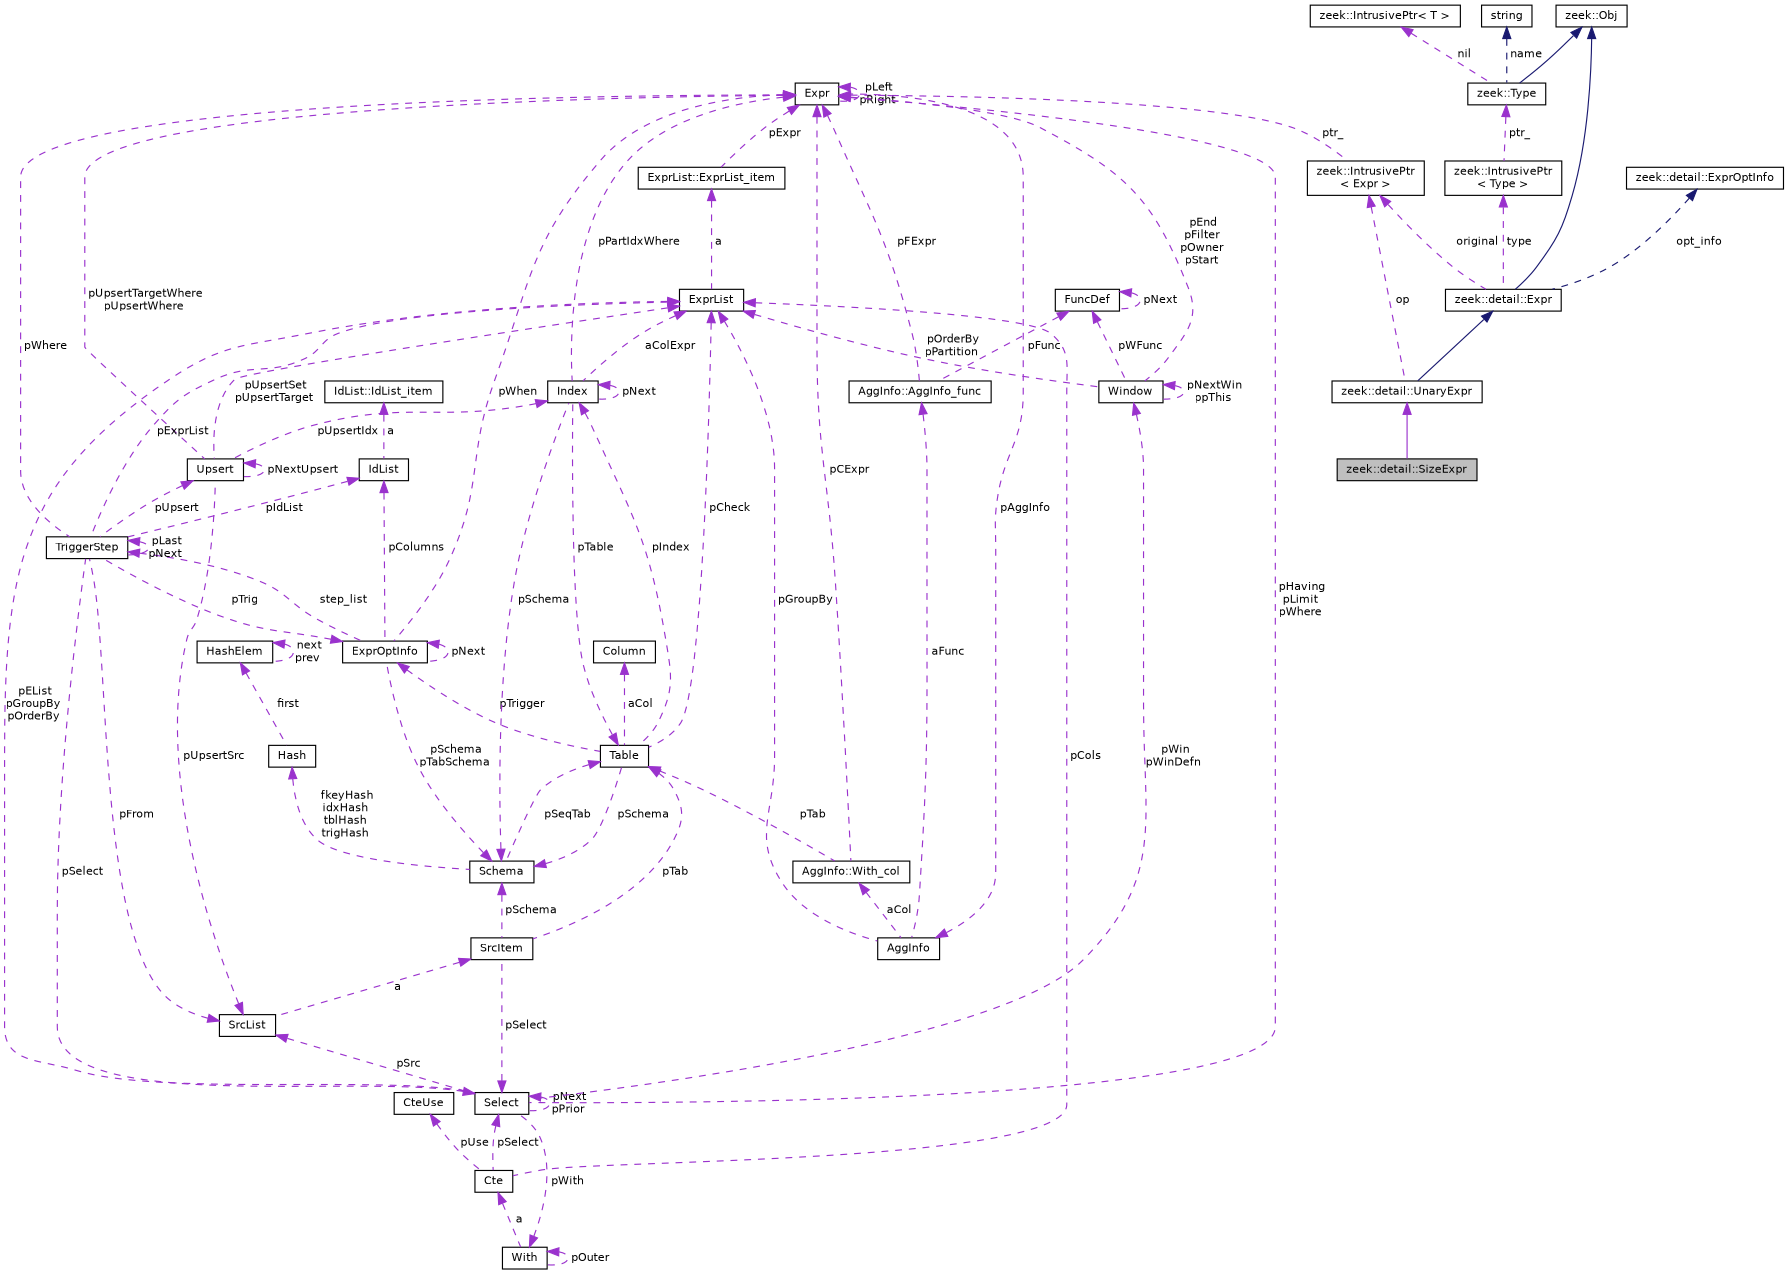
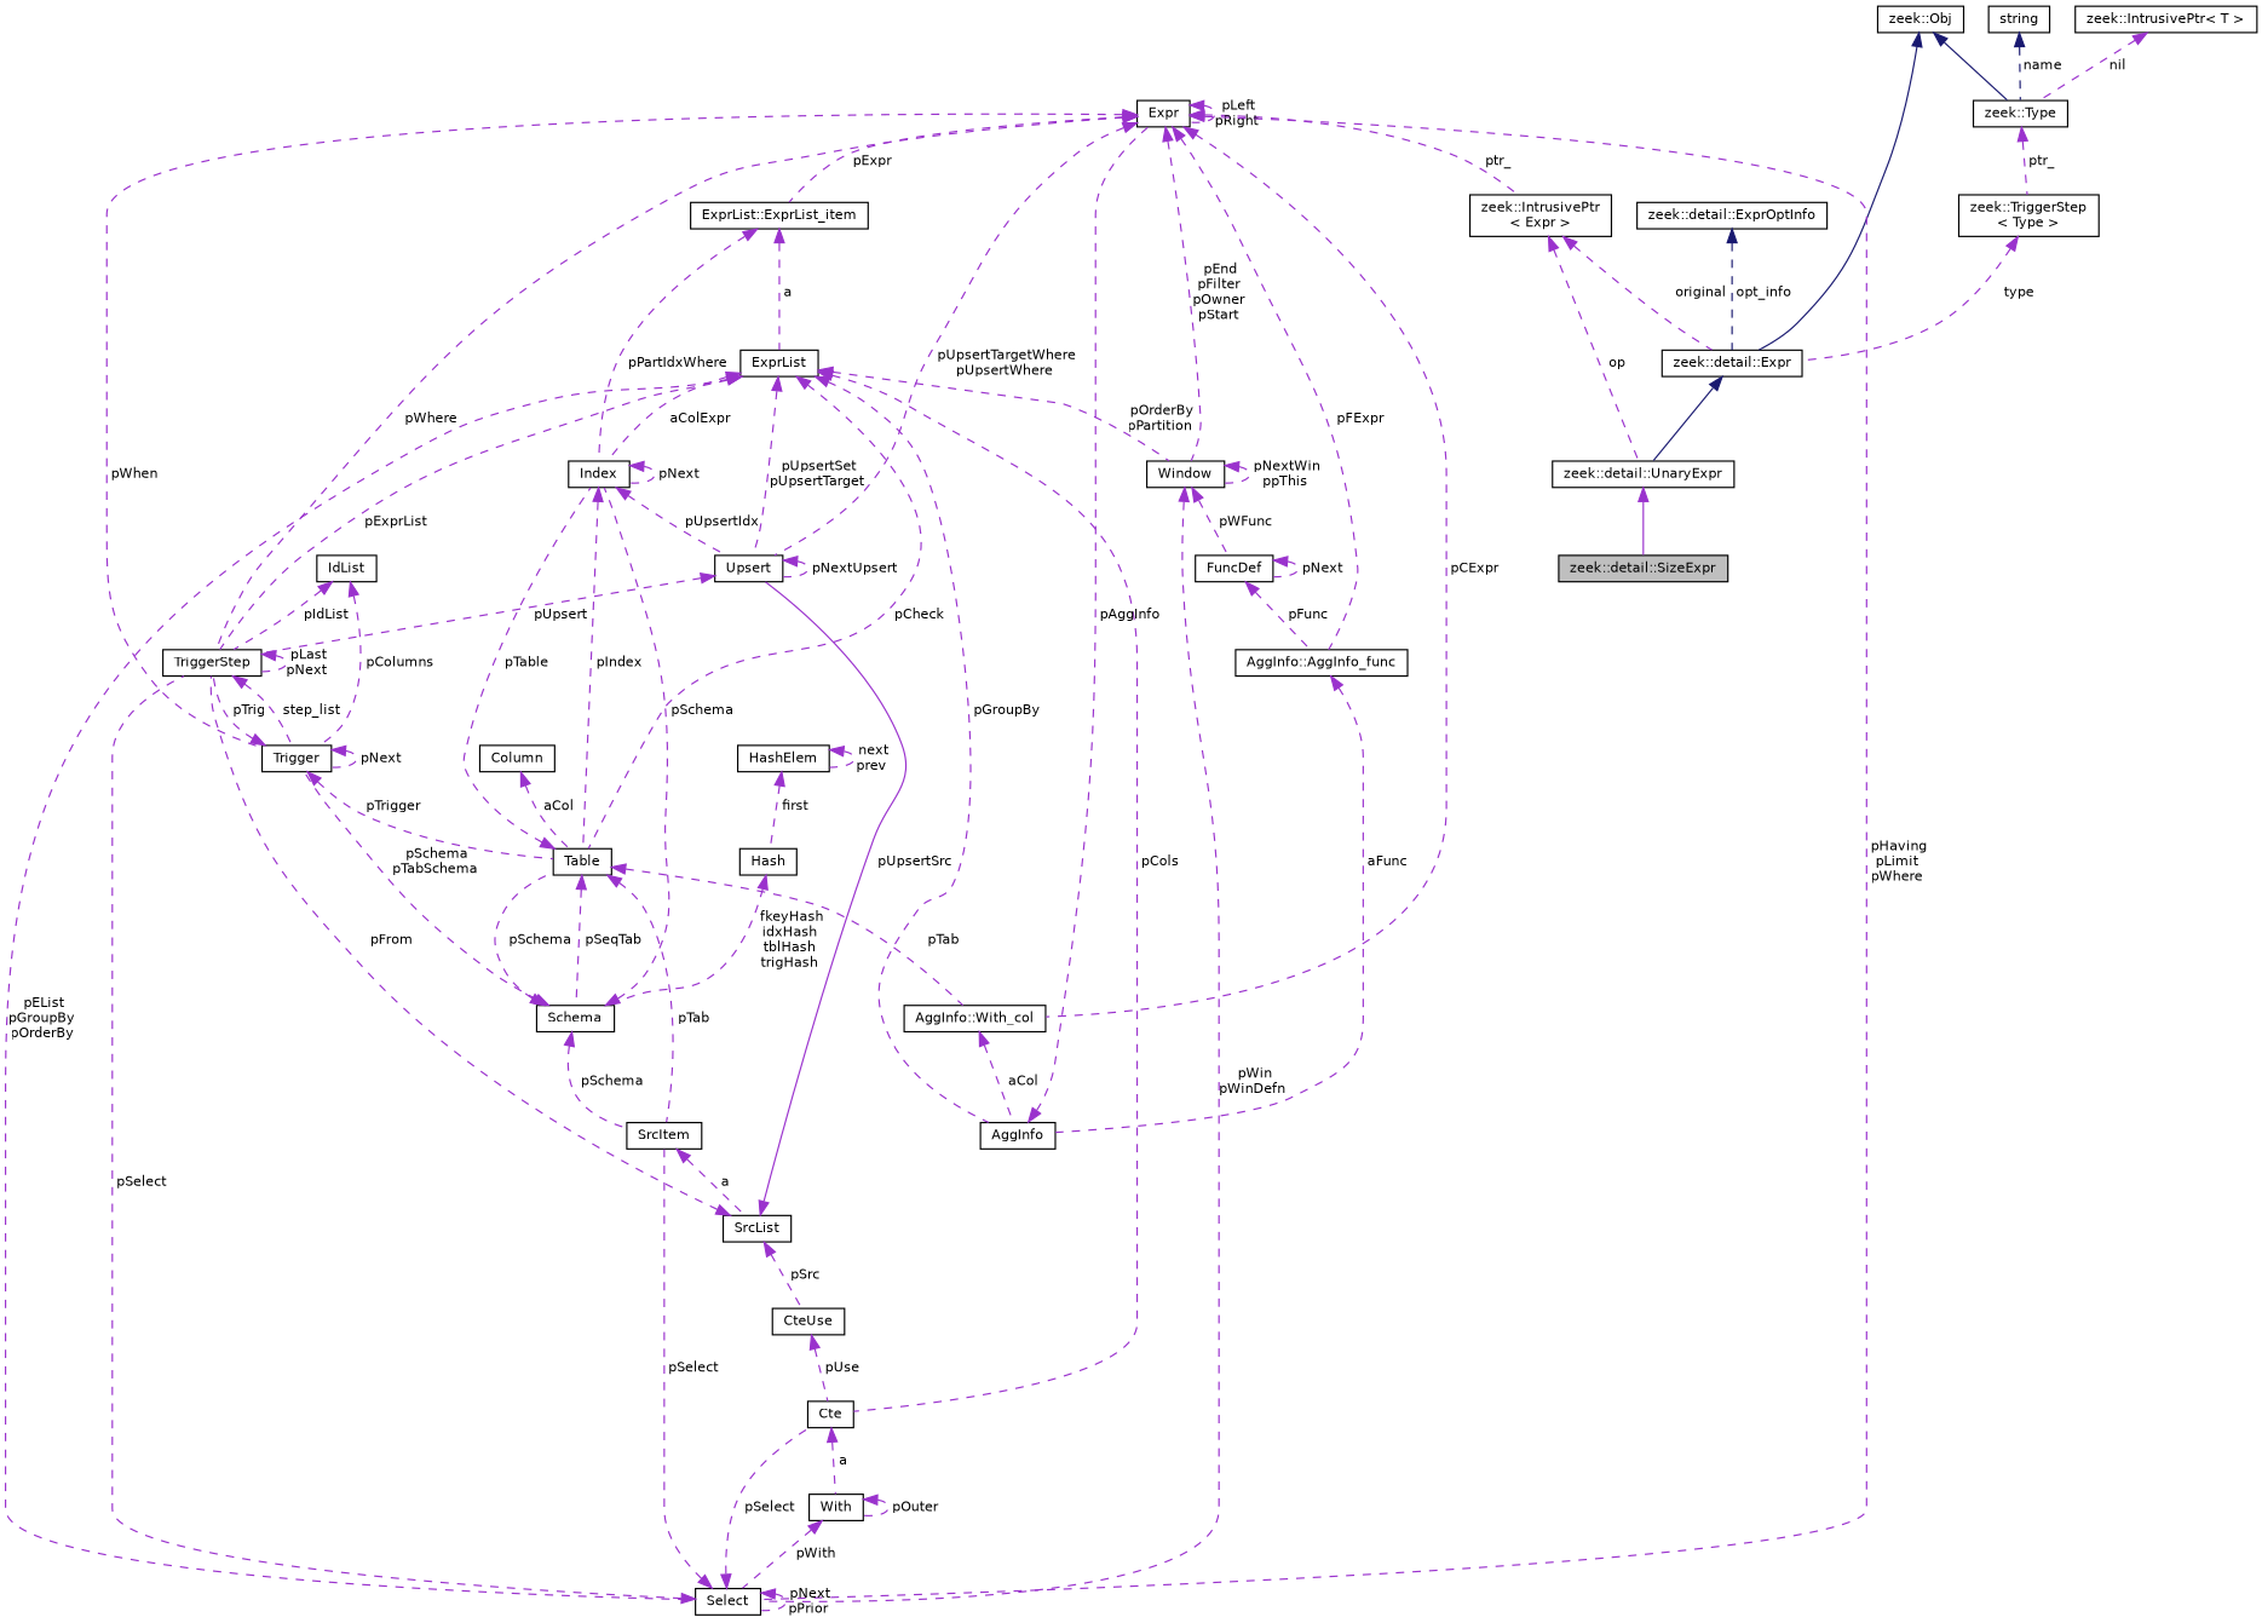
  digraph {
    node [color=black fillcolor=white fontname=Helvetica fontsize=10 shape=record style=filled]
    edge [color=darkorchid3 dir=back fontname=Helvetica fontsize=10 labelfontname=Helvetica labelfontsize=10 style=dashed]
    n1 [fillcolor=grey75 fontcolor=black height=0.2 label="zeek::detail::SizeExpr" width=0.4]
    n2 [height=0.2 label="zeek::detail::UnaryExpr" width=0.4]
    n3 [height=0.2 label="zeek::detail::Expr" width=0.4]
    n4 [height=0.2 label="zeek::Obj" width=0.4]
    n5 [height=0.2 label="zeek::Type" width=0.4]
-   n6 [height=0.2 label="zeek::IntrusivePtr\l\< Type \>" width=0.4]
+   n6 [height=0.2 label="zeek::TriggerStep\l\< Type \>" width=0.4]
    n7 [height=0.2 label="zeek::IntrusivePtr\< T \>" width=0.4]
    n8 [height=0.2 label=string width=0.4]
    n9 [height=0.2 label="zeek::IntrusivePtr\l\< Expr \>" width=0.4]
    n10 [height=0.2 label=Expr width=0.4]
    n11 [height=0.2 label="ExprList::ExprList_item" width=0.4]
    n12 [height=0.2 label="AggInfo::With_col" width=0.4]
    n13 [height=0.2 label=Index width=0.4]
-   n14 [height=0.2 label=ExprOptInfo width=0.4]
+   n14 [height=0.2 label=Trigger width=0.4]
    n15 [height=0.2 label=TriggerStep width=0.4]
    n16 [height=0.2 label=Select width=0.4]
    n17 [height=0.2 label=Window width=0.4]
    n18 [height=0.2 label=Upsert width=0.4]
    n19 [height=0.2 label="AggInfo::AggInfo_func" width=0.4]
    n20 [height=0.2 label=ExprList width=0.4]
    n21 [height=0.2 label=AggInfo width=0.4]
    n22 [height=0.2 label=Table width=0.4]
    n23 [height=0.2 label=Cte width=0.4]
    n24 [height=0.2 label=SrcItem width=0.4]
    n25 [height=0.2 label=Schema width=0.4]
    n26 [height=0.2 label=With width=0.4]
    n27 [height=0.2 label=SrcList width=0.4]
    n28 [height=0.2 label=Column width=0.4]
    n29 [height=0.2 label=Hash width=0.4]
    n30 [height=0.2 label=HashElem width=0.4]
    n31 [height=0.2 label=IdList width=0.4]
-   n32 [height=0.2 label="IdList::IdList_item" width=0.4]
    n33 [height=0.2 label=CteUse width=0.4]
    n34 [height=0.2 label=FuncDef width=0.4]
    n35 [height=0.2 label="zeek::detail::ExprOptInfo" width=0.4]
    n2 -> n1 [style=solid]
    n3 -> n2 [color=midnightblue style=solid]
    n4 -> n3 [color=midnightblue style=solid]
    n4 -> n5 [color=midnightblue style=solid]
    n5 -> n6 [label=" ptr_"]
    n6 -> n3 [label=" type"]
    n7 -> n5 [label=" nil"]
    n8 -> n5 [color=midnightblue label=" name"]
    n9 -> n2 [label=" op"]
    n9 -> n3 [label=" original"]
    n10 -> n9 [label=" ptr_"]
    n10 -> n10 [label=" pLeft\npRight"]
    n10 -> n11 [label=" pExpr"]
    n10 -> n12 [label=" pCExpr"]
-   n10 -> n13 [label=" pPartIdxWhere"]
+   n11 -> n13 [label=" pPartIdxWhere"]
    n10 -> n14 [label=" pWhen"]
    n10 -> n15 [label=" pWhere"]
    n10 -> n16 [label=" pHaving\npLimit\npWhere"]
    n10 -> n17 [label=" pEnd\npFilter\npOwner\npStart"]
    n10 -> n18 [label=" pUpsertTargetWhere\npUpsertWhere"]
    n10 -> n19 [label=" pFExpr"]
    n11 -> n20 [label=" a"]
    n12 -> n21 [label=" aCol"]
    n13 -> n13 [label=" pNext"]
    n13 -> n18 [label=" pUpsertIdx"]
    n13 -> n22 [label=" pIndex"]
    n14 -> n14 [label=" pNext"]
    n14 -> n15 [label=" pTrig"]
    n14 -> n22 [label=" pTrigger"]
    n15 -> n14 [label=" step_list"]
    n15 -> n15 [label=" pLast\npNext"]
    n16 -> n15 [label=" pSelect"]
    n16 -> n16 [label=" pNext\npPrior"]
    n16 -> n23 [label=" pSelect"]
    n16 -> n24 [label=" pSelect"]
    n17 -> n16 [label=" pWin\npWinDefn"]
    n17 -> n17 [label=" pNextWin\nppThis"]
    n18 -> n15 [label=" pUpsert"]
    n18 -> n18 [label=" pNextUpsert"]
    n19 -> n21 [label=" aFunc"]
    n20 -> n13 [label=" aColExpr"]
    n20 -> n15 [label=" pExprList"]
    n20 -> n16 [label=" pEList\npGroupBy\npOrderBy"]
    n20 -> n17 [label=" pOrderBy\npPartition"]
    n20 -> n18 [label=" pUpsertSet\npUpsertTarget"]
    n20 -> n21 [label=" pGroupBy"]
    n20 -> n22 [label=" pCheck"]
    n20 -> n23 [label=" pCols"]
    n21 -> n10 [label=" pAggInfo"]
    n22 -> n12 [label=" pTab"]
    n22 -> n13 [label=" pTable"]
    n22 -> n24 [label=" pTab"]
    n22 -> n25 [label=" pSeqTab"]
    n23 -> n26 [label=" a"]
    n24 -> n27 [label=" a"]
    n25 -> n13 [label=" pSchema"]
    n25 -> n14 [label=" pSchema\npTabSchema"]
    n25 -> n22 [label=" pSchema"]
    n25 -> n24 [label=" pSchema"]
    n26 -> n16 [label=" pWith"]
    n26 -> n26 [label=" pOuter"]
    n27 -> n15 [label=" pFrom"]
-   n27 -> n16 [label=" pSrc"]
-   n27 -> n18 [label=" pUpsertSrc"]
+   n27 -> n33 [label=" pSrc"]
+   n27 -> n18 [label=" pUpsertSrc" style=solid]
    n28 -> n22 [label=" aCol"]
    n29 -> n25 [label=" fkeyHash\nidxHash\ntblHash\ntrigHash"]
    n30 -> n29 [label=" first"]
    n30 -> n30 [label=" next\nprev"]
    n31 -> n14 [label=" pColumns"]
    n31 -> n15 [label=" pIdList"]
-   n32 -> n31 [label=" a"]
    n33 -> n23 [label=" pUse"]
-   n34 -> n17 [label=" pWFunc"]
+   n17 -> n34 [label=" pWFunc"]
    n34 -> n19 [label=" pFunc"]
    n34 -> n34 [label=" pNext"]
    n35 -> n3 [color=midnightblue label=" opt_info"]
  }
